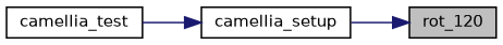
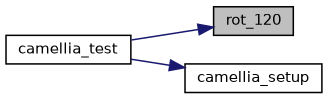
  digraph {
    rankdir=RL
    node [color=black fillcolor=white fontname=Helvetica fontsize=10 shape=record style=filled]
    edge [color=midnightblue dir=back fontname=Helvetica fontsize=10 labelfontname=Helvetica labelfontsize=10 style=solid]
    n1 [fillcolor=grey75 fontcolor=black height=0.2 label=rot_120 width=0.4]
    n2 [height=0.2 label=camellia_setup width=0.4]
    n3 [height=0.2 label=camellia_test width=0.4]
-   n1 -> n2
+   n1 -> n3
    n2 -> n3
  }
